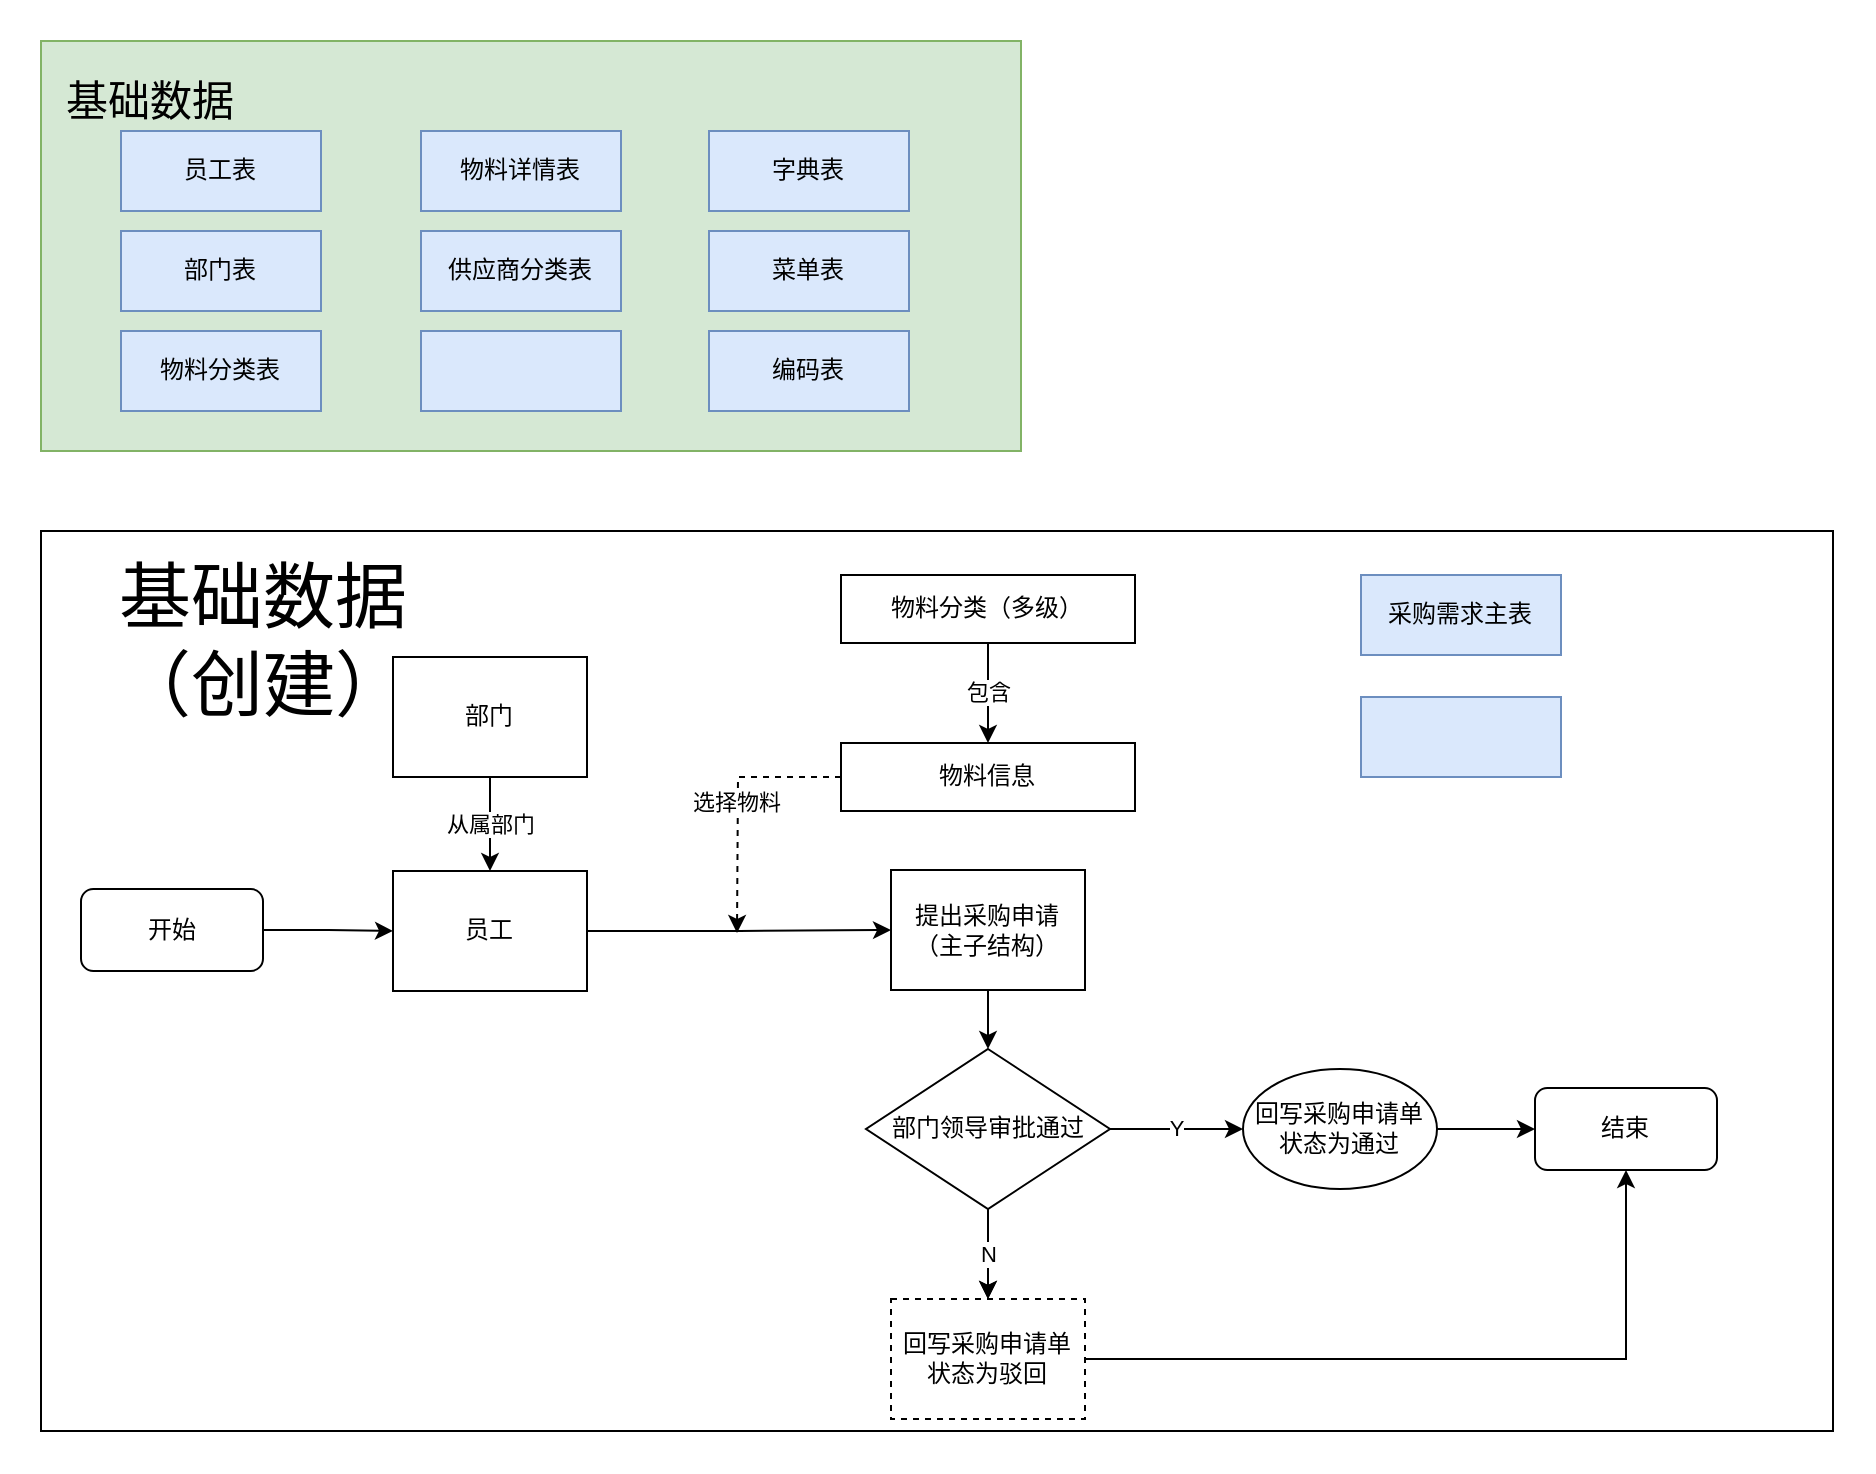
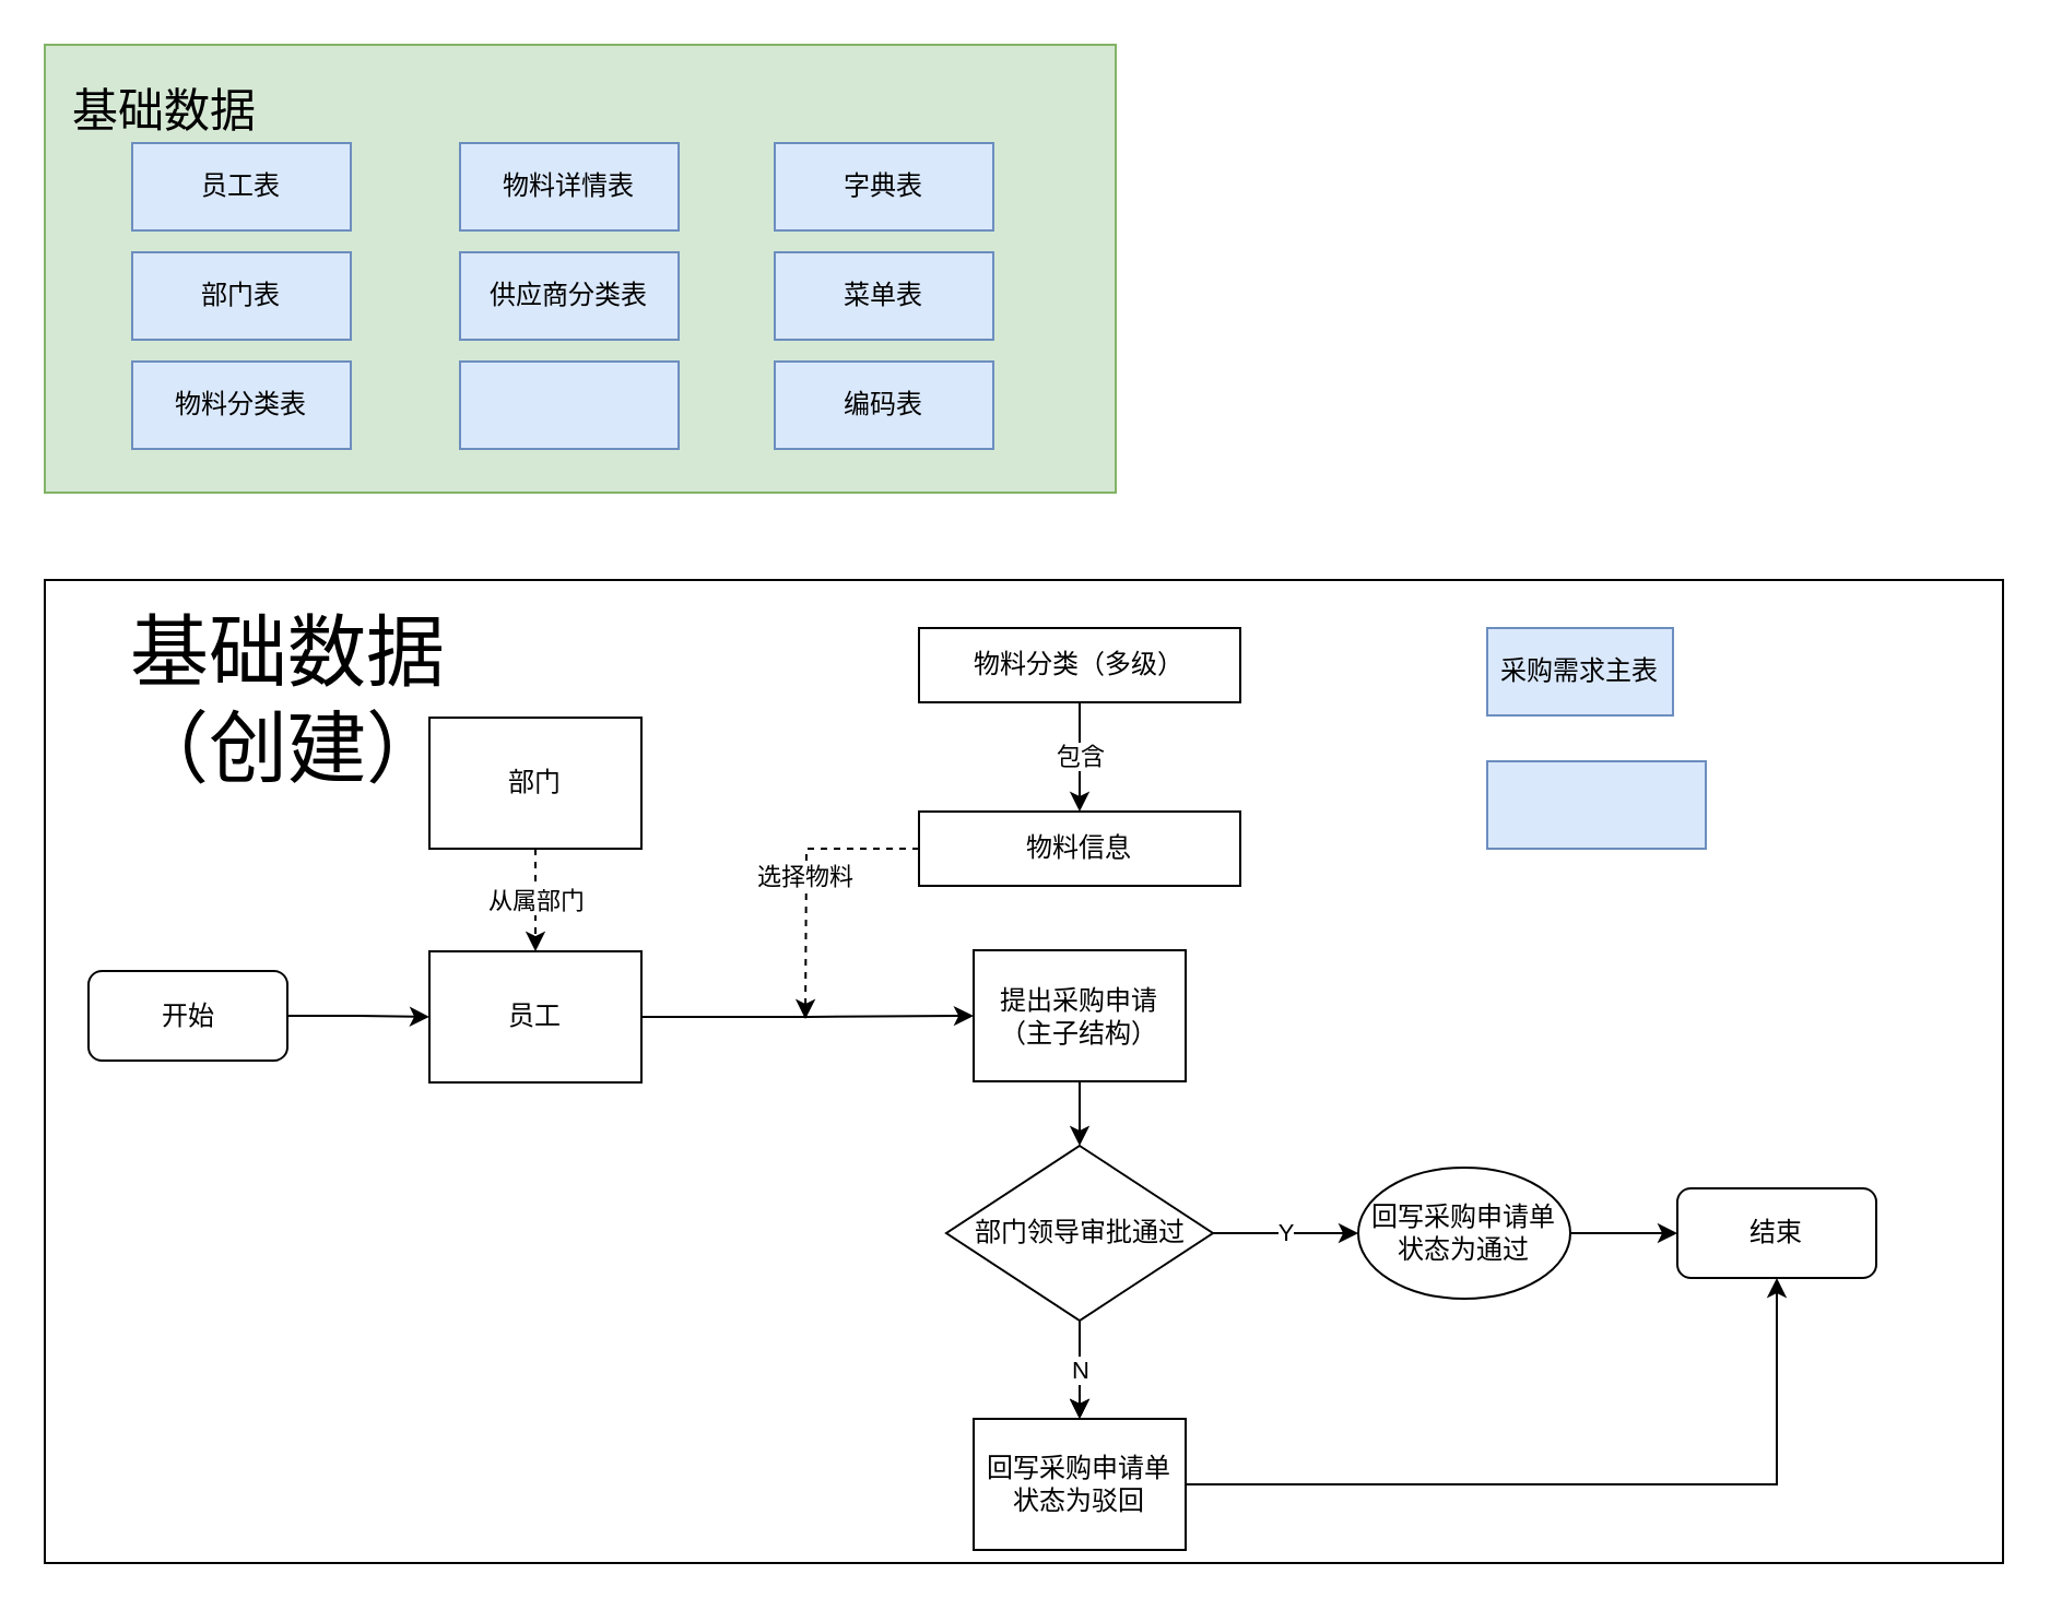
  <mxCell id="0" />
  <mxCell id="1" parent="0" />
  <mxCell id="2" value="" style="rounded=0;whiteSpace=wrap;html=1;fillColor=#d5e8d4;strokeColor=#82b366;" parent="1" vertex="1"><mxGeometry x="20" y="20" width="490" height="205" as="geometry" /></mxCell>
  <mxCell id="3" value="&lt;font style=&quot;font-size: 21px;&quot;&gt;基础数据&lt;/font&gt;" style="text;html=1;strokeColor=none;fillColor=none;align=center;verticalAlign=middle;whiteSpace=wrap;rounded=0;" parent="1" vertex="1"><mxGeometry x="30" y="25" width="90" height="50" as="geometry" /></mxCell>
  <mxCell id="4" value="" style="rounded=0;whiteSpace=wrap;html=1;fillColor=#dae8fc;strokeColor=#6c8ebf;" parent="1" vertex="1"><mxGeometry x="60" y="65" width="100" height="40" as="geometry" /></mxCell>
  <mxCell id="5" value="员工表" style="text;html=1;strokeColor=none;fillColor=none;align=center;verticalAlign=middle;whiteSpace=wrap;rounded=0;" parent="1" vertex="1"><mxGeometry x="80" y="70" width="60" height="30" as="geometry" /></mxCell>
  <mxCell id="6" value="" style="rounded=0;whiteSpace=wrap;html=1;fillColor=#dae8fc;strokeColor=#6c8ebf;" parent="1" vertex="1"><mxGeometry x="210" y="65" width="100" height="40" as="geometry" /></mxCell>
  <mxCell id="7" value="物料详情表" style="text;html=1;strokeColor=none;fillColor=none;align=center;verticalAlign=middle;whiteSpace=wrap;rounded=0;" parent="1" vertex="1"><mxGeometry x="220" y="72.5" width="80" height="25" as="geometry" /></mxCell>
  <mxCell id="8" value="" style="rounded=0;whiteSpace=wrap;html=1;fillColor=#dae8fc;strokeColor=#6c8ebf;" parent="1" vertex="1"><mxGeometry x="354" y="65" width="100" height="40" as="geometry" /></mxCell>
  <mxCell id="9" value="字典表" style="text;html=1;strokeColor=none;fillColor=none;align=center;verticalAlign=middle;whiteSpace=wrap;rounded=0;" parent="1" vertex="1"><mxGeometry x="374" y="70" width="60" height="30" as="geometry" /></mxCell>
  <mxCell id="10" value="" style="rounded=0;whiteSpace=wrap;html=1;fillColor=#dae8fc;strokeColor=#6c8ebf;" parent="1" vertex="1"><mxGeometry x="60" y="115" width="100" height="40" as="geometry" /></mxCell>
  <mxCell id="11" value="部门表" style="text;html=1;strokeColor=none;fillColor=none;align=center;verticalAlign=middle;whiteSpace=wrap;rounded=0;" parent="1" vertex="1"><mxGeometry x="80" y="120" width="60" height="30" as="geometry" /></mxCell>
  <mxCell id="12" value="" style="rounded=0;whiteSpace=wrap;html=1;fillColor=#dae8fc;strokeColor=#6c8ebf;" parent="1" vertex="1"><mxGeometry x="60" y="165" width="100" height="40" as="geometry" /></mxCell>
  <mxCell id="13" value="物料分类表" style="text;html=1;strokeColor=none;fillColor=none;align=center;verticalAlign=middle;whiteSpace=wrap;rounded=0;" parent="1" vertex="1"><mxGeometry x="70" y="170" width="80" height="30" as="geometry" /></mxCell>
  <mxCell id="14" value="" style="rounded=0;whiteSpace=wrap;html=1;fillColor=#dae8fc;strokeColor=#6c8ebf;" parent="1" vertex="1"><mxGeometry x="210" y="115" width="100" height="40" as="geometry" /></mxCell>
  <mxCell id="15" value="供应商分类表" style="text;html=1;strokeColor=none;fillColor=none;align=center;verticalAlign=middle;whiteSpace=wrap;rounded=0;" parent="1" vertex="1"><mxGeometry x="220" y="120" width="80" height="30" as="geometry" /></mxCell>
  <mxCell id="16" value="" style="rounded=0;whiteSpace=wrap;html=1;fillColor=#dae8fc;strokeColor=#6c8ebf;" parent="1" vertex="1"><mxGeometry x="354" y="115" width="100" height="40" as="geometry" /></mxCell>
  <mxCell id="17" value="菜单表" style="text;html=1;strokeColor=none;fillColor=none;align=center;verticalAlign=middle;whiteSpace=wrap;rounded=0;" parent="1" vertex="1"><mxGeometry x="374" y="120" width="60" height="30" as="geometry" /></mxCell>
  <mxCell id="18" value="" style="rounded=0;whiteSpace=wrap;html=1;fillColor=#dae8fc;strokeColor=#6c8ebf;" parent="1" vertex="1"><mxGeometry x="210" y="165" width="100" height="40" as="geometry" /></mxCell>
  <mxCell id="19" value="" style="rounded=0;whiteSpace=wrap;html=1;fillColor=#dae8fc;strokeColor=#6c8ebf;" parent="1" vertex="1"><mxGeometry x="354" y="165" width="100" height="40" as="geometry" /></mxCell>
  <mxCell id="20" value="编码表" style="text;html=1;strokeColor=none;fillColor=none;align=center;verticalAlign=middle;whiteSpace=wrap;rounded=0;" parent="1" vertex="1"><mxGeometry x="374" y="170" width="60" height="30" as="geometry" /></mxCell>
  <mxCell id="21" value="" style="rounded=0;whiteSpace=wrap;html=1;" parent="1" vertex="1"><mxGeometry x="20" y="265" width="896" height="450" as="geometry" /></mxCell>
  <mxCell id="22" value="&lt;font style=&quot;font-size: 36px;&quot;&gt;基础数据（创建）&lt;/font&gt;" style="text;html=1;strokeColor=none;fillColor=none;align=center;verticalAlign=middle;whiteSpace=wrap;rounded=0;" parent="1" vertex="1"><mxGeometry x="39" y="280" width="185" height="79" as="geometry" /></mxCell>
  <mxCell id="23" style="edgeStyle=orthogonalEdgeStyle;rounded=0;orthogonalLoop=1;jettySize=auto;html=1;exitX=1;exitY=0.5;exitDx=0;exitDy=0;entryX=0;entryY=0.5;entryDx=0;entryDy=0;" parent="1" source="24" target="27" edge="1"><mxGeometry relative="1" as="geometry" /></mxCell>
  <mxCell id="24" value="" style="rounded=1;whiteSpace=wrap;html=1;" parent="1" vertex="1"><mxGeometry x="40" y="444" width="91" height="41" as="geometry" /></mxCell>
  <mxCell id="25" value="开始" style="text;html=1;strokeColor=none;fillColor=none;align=center;verticalAlign=middle;whiteSpace=wrap;rounded=0;" parent="1" vertex="1"><mxGeometry x="56" y="450" width="60" height="30" as="geometry" /></mxCell>
  <mxCell id="26" style="edgeStyle=orthogonalEdgeStyle;rounded=0;orthogonalLoop=1;jettySize=auto;html=1;exitX=1;exitY=0.5;exitDx=0;exitDy=0;" parent="1" source="27" target="31" edge="1"><mxGeometry relative="1" as="geometry" /></mxCell>
  <mxCell id="27" value="员工" style="rounded=0;whiteSpace=wrap;html=1;" parent="1" vertex="1"><mxGeometry x="196" y="435" width="97" height="60" as="geometry" /></mxCell>
- <mxCell id="28" value="从属部门" style="edgeStyle=orthogonalEdgeStyle;rounded=0;orthogonalLoop=1;jettySize=auto;html=1;exitX=0.5;exitY=1;exitDx=0;exitDy=0;entryX=0.5;entryY=0;entryDx=0;entryDy=0;" parent="1" source="29" target="27" edge="1"><mxGeometry relative="1" as="geometry" /></mxCell>
+ <mxCell id="28" value="从属部门" style="edgeStyle=orthogonalEdgeStyle;rounded=0;orthogonalLoop=1;jettySize=auto;html=1;exitX=0.5;exitY=1;exitDx=0;exitDy=0;entryX=0.5;entryY=0;entryDx=0;entryDy=0;dashed=1;" parent="1" source="29" target="27" edge="1"><mxGeometry relative="1" as="geometry" /></mxCell>
  <mxCell id="29" value="部门" style="rounded=0;whiteSpace=wrap;html=1;" parent="1" vertex="1"><mxGeometry x="196" y="328" width="97" height="60" as="geometry" /></mxCell>
  <mxCell id="30" style="edgeStyle=orthogonalEdgeStyle;rounded=0;orthogonalLoop=1;jettySize=auto;html=1;exitX=0.5;exitY=1;exitDx=0;exitDy=0;entryX=0.5;entryY=0;entryDx=0;entryDy=0;" parent="1" source="31" target="39" edge="1"><mxGeometry relative="1" as="geometry" /></mxCell>
  <mxCell id="31" value="提出采购申请（主子结构）" style="rounded=0;whiteSpace=wrap;html=1;" parent="1" vertex="1"><mxGeometry x="445" y="434.5" width="97" height="60" as="geometry" /></mxCell>
  <mxCell id="32" value="选择物料" style="edgeStyle=orthogonalEdgeStyle;rounded=0;orthogonalLoop=1;jettySize=auto;html=1;exitX=0;exitY=0.5;exitDx=0;exitDy=0;dashed=1;" parent="1" source="33" edge="1"><mxGeometry relative="1" as="geometry"><mxPoint x="368" y="466" as="targetPoint" /></mxGeometry></mxCell>
  <mxCell id="33" value="物料信息" style="rounded=0;whiteSpace=wrap;html=1;" parent="1" vertex="1"><mxGeometry x="420" y="371" width="147" height="34" as="geometry" /></mxCell>
  <mxCell id="34" value="包含" style="edgeStyle=orthogonalEdgeStyle;rounded=0;orthogonalLoop=1;jettySize=auto;html=1;exitX=0.5;exitY=1;exitDx=0;exitDy=0;entryX=0.5;entryY=0;entryDx=0;entryDy=0;" parent="1" source="35" target="33" edge="1"><mxGeometry relative="1" as="geometry" /></mxCell>
  <mxCell id="35" value="物料分类（多级）" style="rounded=0;whiteSpace=wrap;html=1;" parent="1" vertex="1"><mxGeometry x="420" y="287" width="147" height="34" as="geometry" /></mxCell>
  <mxCell id="36" value="Y" style="edgeStyle=orthogonalEdgeStyle;rounded=0;orthogonalLoop=1;jettySize=auto;html=1;exitX=1;exitY=0.5;exitDx=0;exitDy=0;entryX=0;entryY=0.5;entryDx=0;entryDy=0;" parent="1" source="39" target="41" edge="1"><mxGeometry relative="1" as="geometry" /></mxCell>
  <mxCell id="37" style="edgeStyle=orthogonalEdgeStyle;rounded=0;orthogonalLoop=1;jettySize=auto;html=1;exitX=0.5;exitY=1;exitDx=0;exitDy=0;entryX=0.5;entryY=0;entryDx=0;entryDy=0;" parent="1" source="39" target="43" edge="1"><mxGeometry relative="1" as="geometry" /></mxCell>
  <mxCell id="38" value="N" style="edgeStyle=orthogonalEdgeStyle;rounded=0;orthogonalLoop=1;jettySize=auto;html=1;exitX=0.5;exitY=1;exitDx=0;exitDy=0;entryX=0.5;entryY=0;entryDx=0;entryDy=0;" parent="1" source="39" target="43" edge="1"><mxGeometry relative="1" as="geometry" /></mxCell>
  <mxCell id="39" value="部门领导审批通过" style="rhombus;whiteSpace=wrap;html=1;" parent="1" vertex="1"><mxGeometry x="432.5" y="524" width="122" height="80" as="geometry" /></mxCell>
  <mxCell id="40" style="edgeStyle=orthogonalEdgeStyle;rounded=0;orthogonalLoop=1;jettySize=auto;html=1;exitX=1;exitY=0.5;exitDx=0;exitDy=0;" parent="1" source="41" target="44" edge="1"><mxGeometry relative="1" as="geometry" /></mxCell>
  <mxCell id="41" value="回写采购申请单状态为通过" style="ellipse;whiteSpace=wrap;html=1;" parent="1" vertex="1"><mxGeometry x="621" y="534" width="97" height="60" as="geometry" /></mxCell>
  <mxCell id="42" style="edgeStyle=orthogonalEdgeStyle;rounded=0;orthogonalLoop=1;jettySize=auto;html=1;exitX=1;exitY=0.5;exitDx=0;exitDy=0;" parent="1" source="43" target="44" edge="1"><mxGeometry relative="1" as="geometry" /></mxCell>
- <mxCell id="43" value="回写采购申请单状态为驳回" style="rounded=0;whiteSpace=wrap;html=1;dashed=1;" parent="1" vertex="1"><mxGeometry x="445" y="649" width="97" height="60" as="geometry" /></mxCell>
+ <mxCell id="43" value="回写采购申请单状态为驳回" style="rounded=0;whiteSpace=wrap;html=1;" parent="1" vertex="1"><mxGeometry x="445" y="649" width="97" height="60" as="geometry" /></mxCell>
  <mxCell id="44" value="结束" style="rounded=1;whiteSpace=wrap;html=1;" parent="1" vertex="1"><mxGeometry x="767" y="543.5" width="91" height="41" as="geometry" /></mxCell>
- <mxCell id="45" value="采购需求主表" style="rounded=0;whiteSpace=wrap;html=1;fillColor=#dae8fc;strokeColor=#6c8ebf;" parent="1" vertex="1"><mxGeometry x="680" y="287" width="100" height="40" as="geometry" /></mxCell>
+ <mxCell id="45" value="采购需求主表" style="rounded=0;whiteSpace=wrap;html=1;fillColor=#dae8fc;strokeColor=#6c8ebf;" parent="1" vertex="1"><mxGeometry x="680" y="287" width="85" height="40" as="geometry" /></mxCell>
  <mxCell id="46" value="" style="rounded=0;whiteSpace=wrap;html=1;fillColor=#dae8fc;strokeColor=#6c8ebf;" parent="1" vertex="1"><mxGeometry x="680" y="348" width="100" height="40" as="geometry" /></mxCell>
